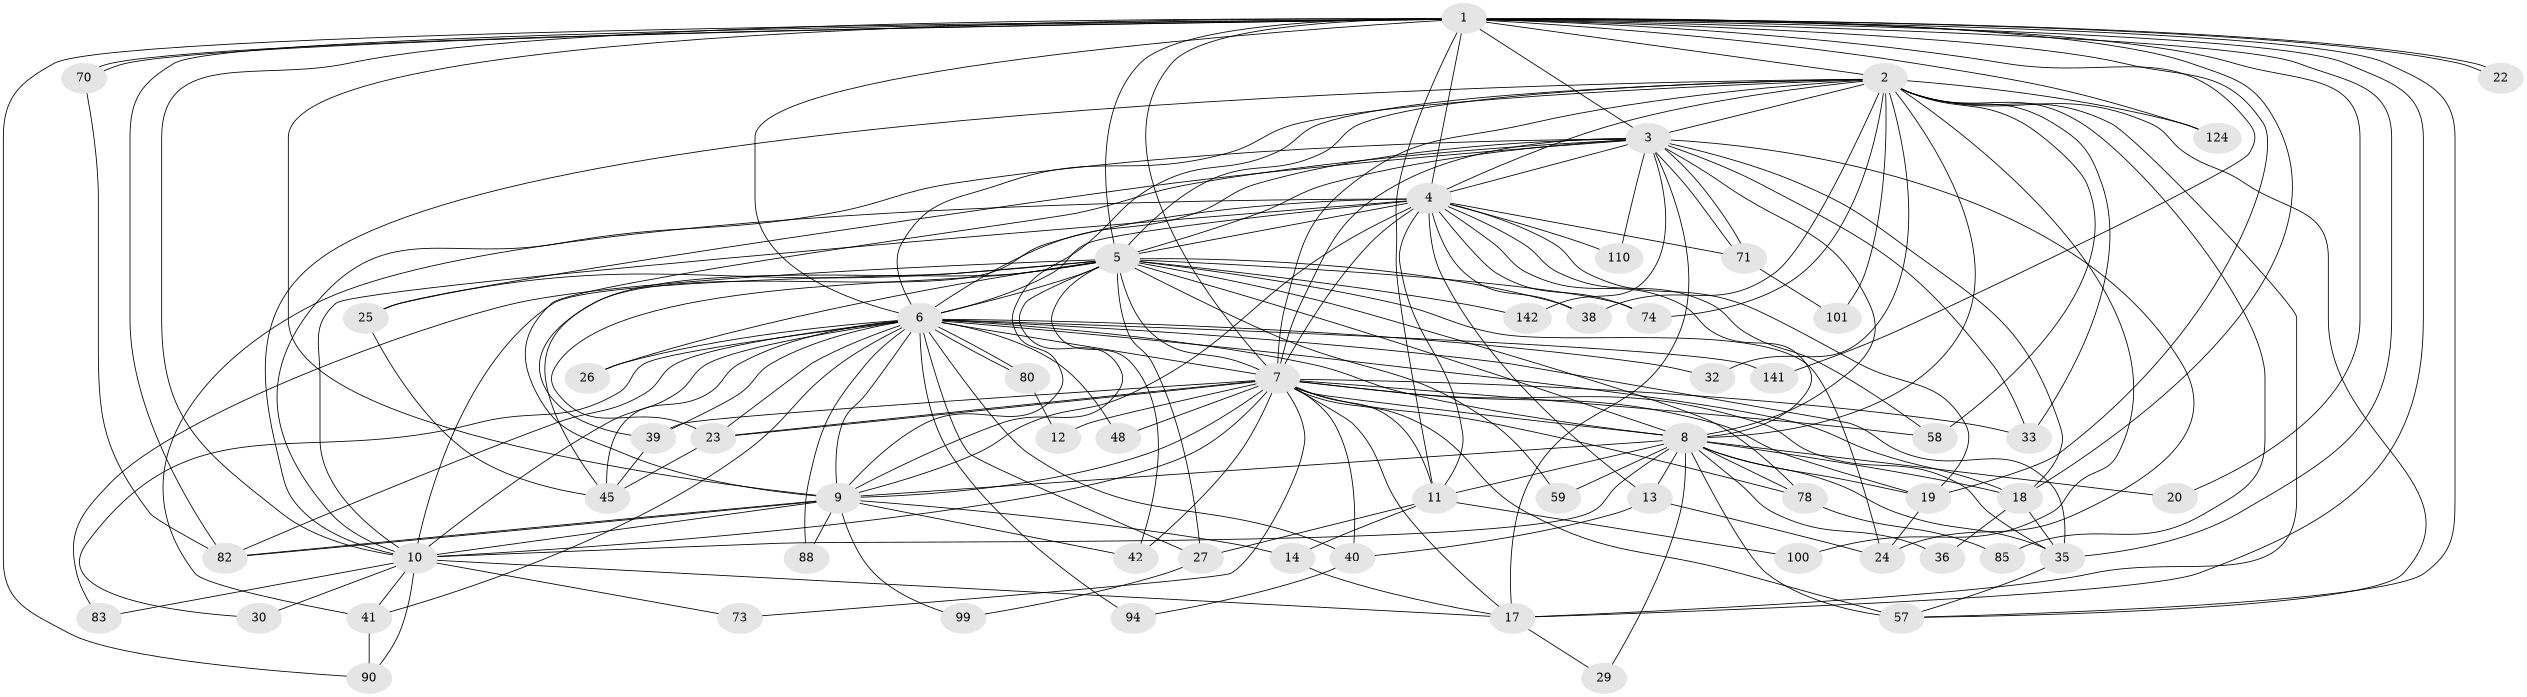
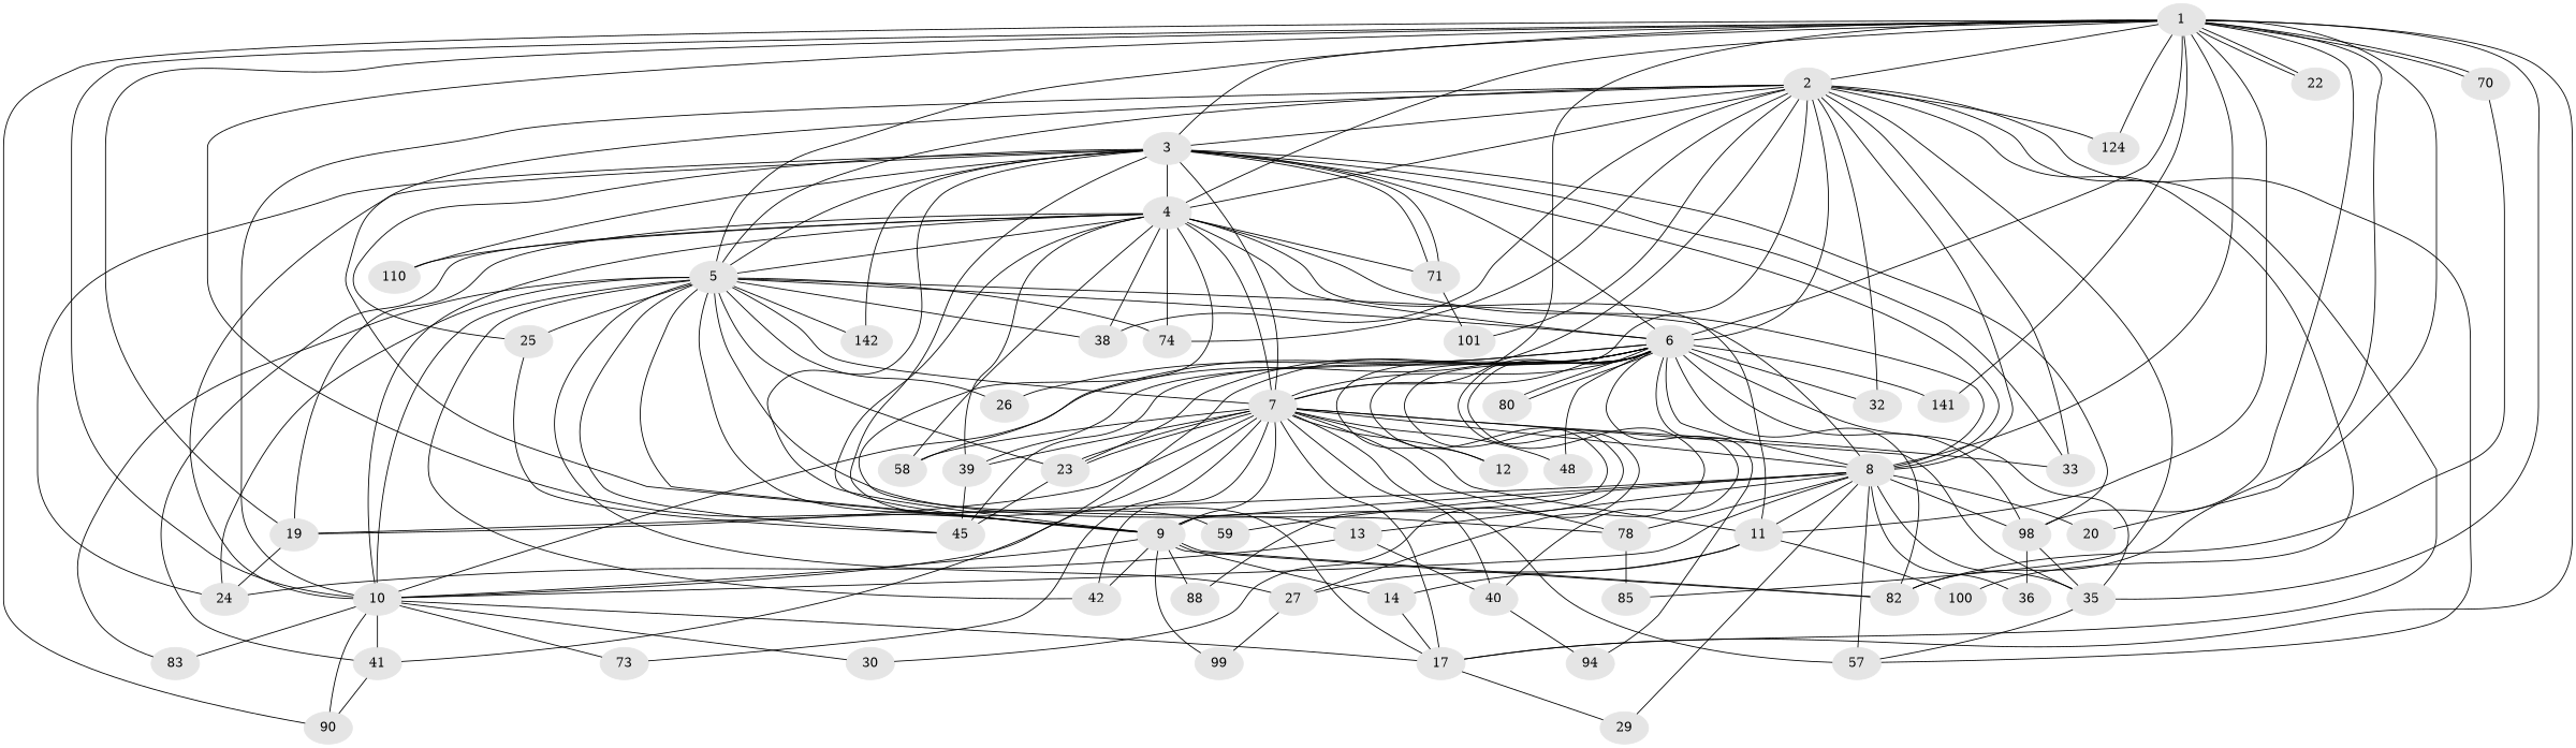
  graph {
    node [color=gray90 style=filled]
    1 [super="+81"]
    2
    3
    4
    5 [super="+44+55+104+92"]
    6
    7 [super="+72+16"]
    8 [super="+47+113+89+60+69+66+98+15"]
    9 [super="+65"]
    10 [super="+64+91+109+128+132+137+125+67+75+28"]
    11 [super="+107"]
    17 [super="+54+56+43+53"]
-   18 [super="+31+40"]
+   18 [super="+31+40" label=98]
    19 [super="+140+34"]
    20
    22
    35 [super="+77+84+108+68"]
    70
    82 [super="+114+115+147"]
    90
    124
    141
    32
    33 [super="+87"]
    38 [super="+120"]
    57 [super="+139+131"]
    58 [super="+138+126"]
    74 [super="+129"]
    85
    100
    101
    24 [super="+122"]
    25 [super="+148"]
    71 [super="+95"]
    110
    142
    13 [super="+73"]
    39 [super="+52+49+51"]
    41 [super="+93"]
    23 [super="+62+103+96"]
    26
    27
    42 [super="+145"]
    45
    59
    78 [super="+79+135"]
    83
    12
    30
    48
    n51 [label=40 super="+61"]
    80
    88
    94
    n55 [label=73]
    29
    36
    14
    99
    1 -- 2
    1 -- 3
    1 -- 4
    1 -- 5 [weight=2]
    1 -- 6
    1 -- 7 [weight=4]
-   1 -- 57 [weight=2]
+   1 -- 8 [weight=2]
    1 -- 9
    1 -- 10
    1 -- 11
    1 -- 17
    1 -- 18 [weight=2]
    1 -- 19
    1 -- 20
    1 -- 22
    1 -- 22
    1 -- 35 [weight=2]
    1 -- 70
    1 -- 70
    1 -- 82
    1 -- 90
    1 -- 124
    1 -- 141
    2 -- 3
    2 -- 4
    2 -- 5
    2 -- 6
    2 -- 7
    2 -- 8 [weight=3]
    2 -- 9
    2 -- 10 [weight=3]
    2 -- 17
    2 -- 124
    2 -- 32
    2 -- 33
    2 -- 38
    2 -- 57
    2 -- 58
    2 -- 74
    2 -- 85
    2 -- 100
    2 -- 101
    3 -- 4
    3 -- 5
    3 -- 6
    3 -- 7
    3 -- 8 [weight=2]
    3 -- 9
    3 -- 10 [weight=2]
    3 -- 17 [weight=2]
    3 -- 18
    3 -- 33
    3 -- 24
    3 -- 25
    3 -- 71
    3 -- 71
    3 -- 110
    3 -- 142
    4 -- 5
    4 -- 6
    4 -- 7
    4 -- 8 [weight=3]
    4 -- 9
    4 -- 10 [weight=2]
    4 -- 11
    4 -- 19
    4 -- 38
    4 -- 58
    4 -- 74
    4 -- 71
    4 -- 110
    4 -- 13
    4 -- 39
    4 -- 41
    5 -- 6
    5 -- 7
    5 -- 8 [weight=5]
    5 -- 9 [weight=2]
    5 -- 10 [weight=4]
    5 -- 38
    5 -- 74
    5 -- 24
    5 -- 25
    5 -- 142
    5 -- 23
    5 -- 26
    5 -- 27
    5 -- 42
    5 -- 45
    5 -- 59
    5 -- 78 [weight=2]
    5 -- 83
    6 -- 7
    6 -- 8
    6 -- 9 [weight=2]
    6 -- 10
    6 -- 18 [weight=2]
    6 -- 35 [weight=2]
    6 -- 82 [weight=2]
    6 -- 141
    6 -- 32
    6 -- 39 [weight=2]
    6 -- 41
    6 -- 23
    6 -- 26
    6 -- 27
    6 -- 45
-   80 -- 12
+   6 -- 12
    6 -- 30
    6 -- 48
    6 -- n51
    6 -- 80
    6 -- 80
    6 -- 88
    6 -- 94
    7 -- 8 [weight=5]
    7 -- 9
    7 -- 10 [weight=3]
    7 -- 11
    7 -- 17 [weight=2]
    7 -- 19
    7 -- 35
    7 -- 33
    7 -- 57 [weight=2]
    7 -- 58 [weight=2]
    7 -- 39
    7 -- 23 [weight=2]
    7 -- 23
    7 -- 42
    7 -- 78
    7 -- 12
    7 -- 48 [weight=2]
    7 -- n51
    7 -- n55
    8 -- 9
    8 -- 10 [weight=2]
    8 -- 11
    8 -- 18 [weight=2]
    8 -- 19
    8 -- 20 [weight=2]
    8 -- 35 [weight=2]
    8 -- 57 [weight=2]
    8 -- 13
    8 -- 59
    8 -- 78 [weight=2]
    8 -- 29
    8 -- 36
    9 -- 10 [weight=2]
    9 -- 82
    9 -- 82
    9 -- 42
    9 -- 88
    9 -- 14
    9 -- 99
    10 -- 17
    10 -- 90
    10 -- 41
    10 -- 83
    10 -- 30
    10 -- n55
    11 -- 100
    11 -- 27
    11 -- 14
    17 -- 29
    18 -- 35
    18 -- 36
    19 -- 24
    35 -- 57
    70 -- 82
    25 -- 45
    71 -- 101
    13 -- 24
    13 -- n51
    39 -- 45
    41 -- 90
    23 -- 45
    27 -- 99
    78 -- 85
    n51 -- 94
    14 -- 17
  }
